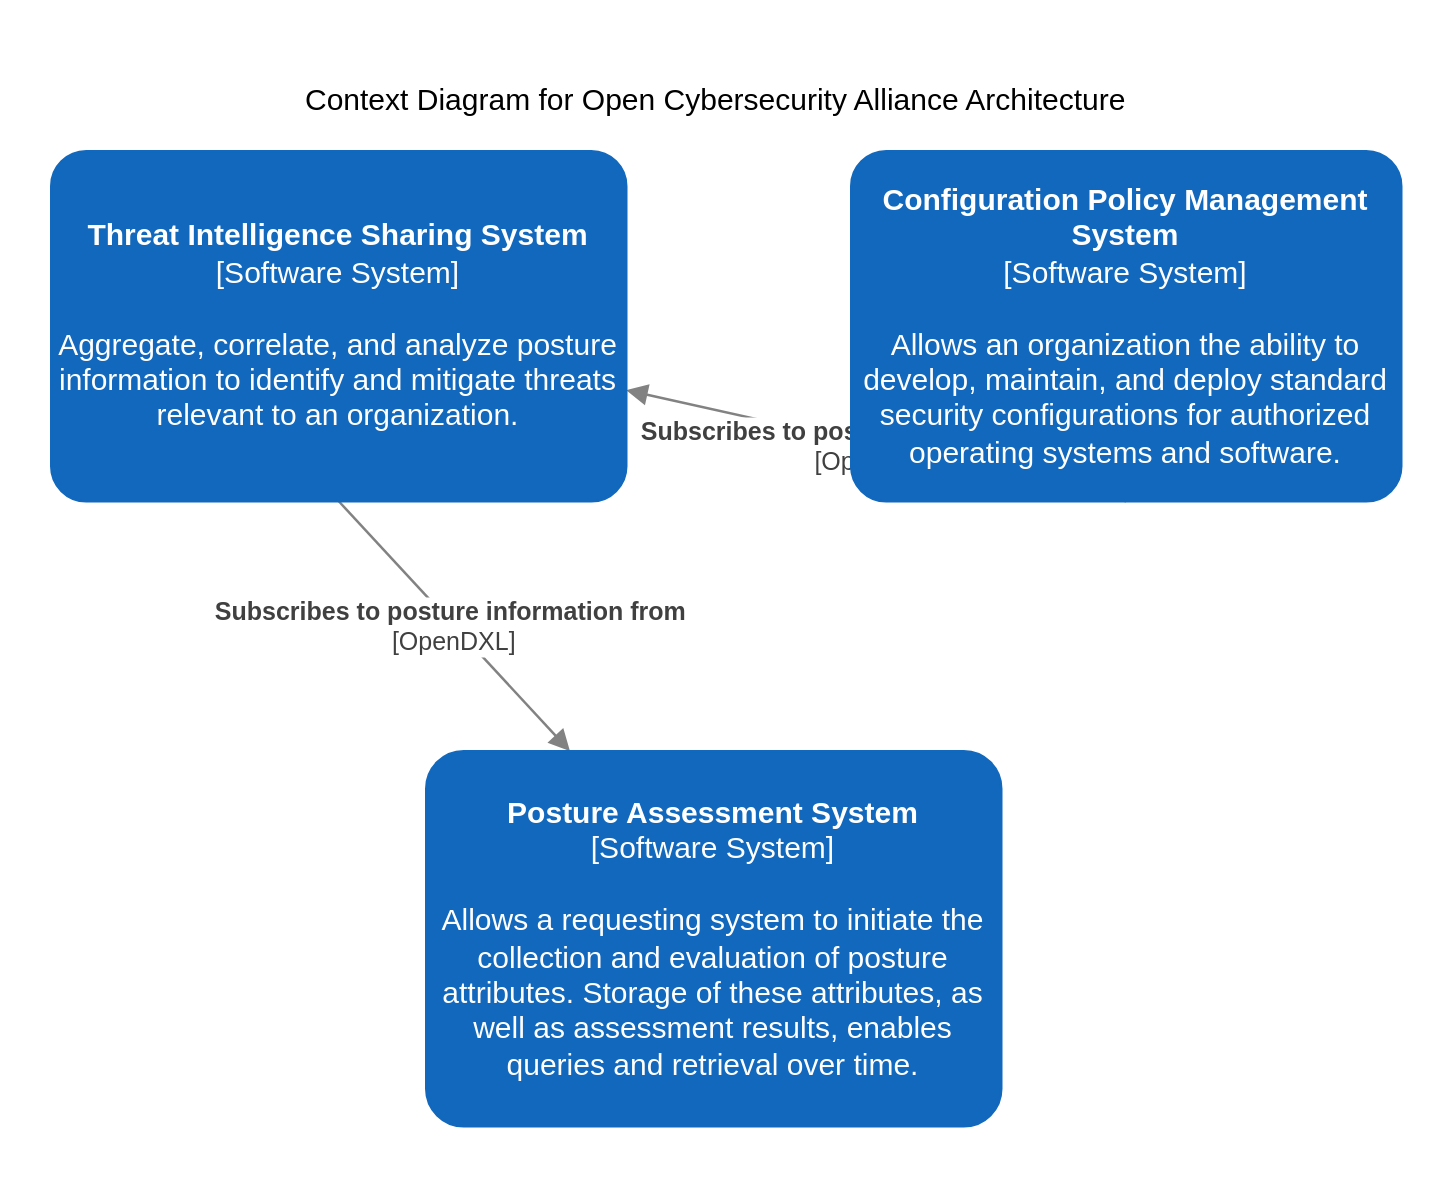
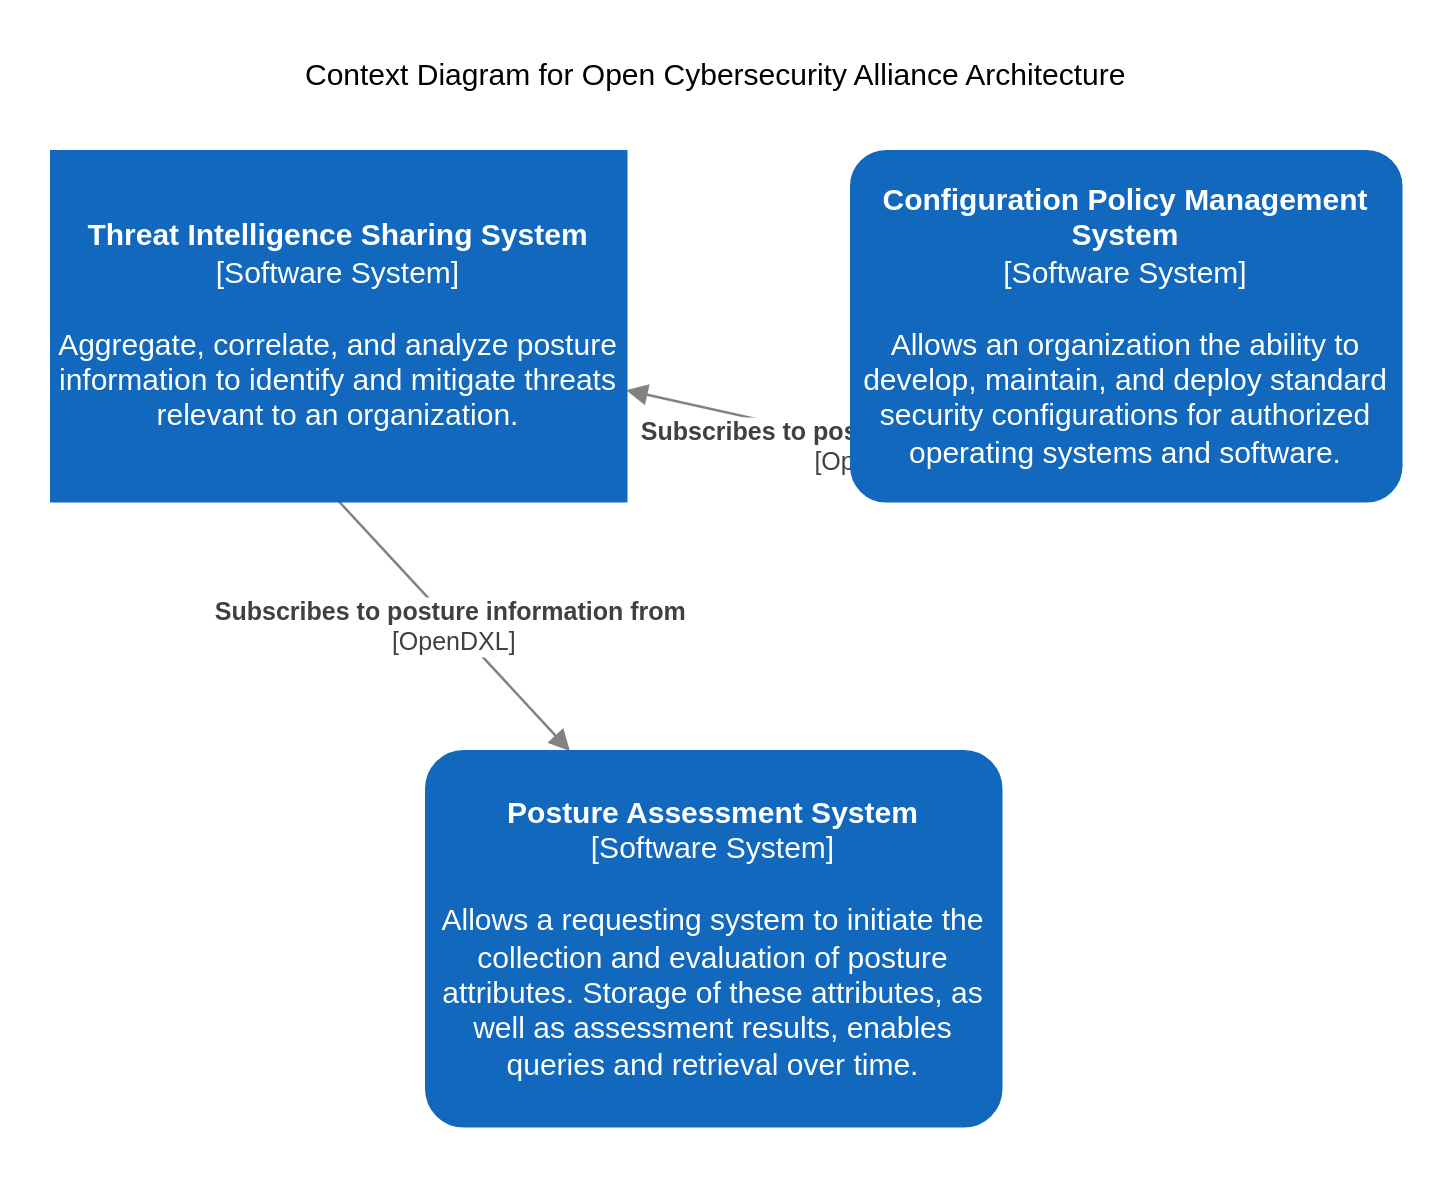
  <mxCell id="0" />
  <mxCell id="1" parent="0" />
  <mxCell id="2" value="&lt;span style=&quot;font-size: 10px&quot;&gt;&lt;b&gt;Subscribes to posture information from&amp;nbsp;&lt;br&gt;&lt;/b&gt;[OpenDXL]&lt;br&gt;&lt;/span&gt;" style="endArrow=block;html=1;fontSize=10;fontColor=#404040;strokeWidth=1;endFill=1;strokeColor=#828282;elbow=vertical;exitX=0.5;exitY=1;exitDx=0;exitDy=0;exitPerimeter=0;entryX=0.25;entryY=0;entryDx=0;entryDy=0;entryPerimeter=0;" parent="1" source="5" target="6" edge="1"><mxGeometry width="50" height="50" relative="1" as="geometry"><mxPoint x="175" y="180" as="sourcePoint" /><mxPoint x="268.333" y="320" as="targetPoint" /></mxGeometry></mxCell>
  <mxCell id="3" value="&lt;span style=&quot;font-size: 10px&quot;&gt;&lt;b&gt;Subscribes to posture information from&lt;br&gt;&lt;/b&gt;&lt;/span&gt;[OpenDXL]&lt;span style=&quot;font-size: 10px&quot;&gt;&lt;br&gt;&lt;/span&gt;" style="endArrow=block;html=1;fontSize=10;fontColor=#404040;strokeWidth=1;endFill=1;strokeColor=#828282;elbow=vertical;exitX=0.5;exitY=1;exitDx=0;exitDy=0;exitPerimeter=0;" parent="1" source="7" target="5" edge="1"><mxGeometry width="50" height="50" relative="1" as="geometry"><mxPoint x="467.5" y="180" as="sourcePoint" /><mxPoint x="368" y="330" as="targetPoint" /></mxGeometry></mxCell>
- <mxCell id="4" value="Context &lt;span style=&quot;text-align: center&quot;&gt;Diagram for Open Cybersecurity Alliance Architecture&lt;/span&gt;" style="text;html=1;strokeColor=none;fillColor=none;align=left;verticalAlign=middle;whiteSpace=wrap;rounded=0;" parent="1" vertex="1"><mxGeometry x="120" width="360" height="40" as="geometry" y="20" /></mxCell>
- <mxCell id="5" value="&lt;b&gt;Threat Intelligence Sharing System&lt;/b&gt;&lt;div&gt;[Software System]&lt;/div&gt;&lt;br&gt;&lt;div&gt;Aggregate, correlate, and analyze posture information to identify and mitigate threats relevant to an organization.&lt;/div&gt;" style="rounded=1;whiteSpace=wrap;html=1;labelBackgroundColor=none;fillColor=#1168BD;fontColor=#ffffff;align=center;arcSize=10;strokeColor=#1168BD;metaEdit=1;metaData={&quot;c4Type&quot;:{&quot;editable&quot;:false}};points=[[0.25,0,0],[0.5,0,0],[0.75,0,0],[1,0.25,0],[1,0.5,0],[1,0.75,0],[0.75,1,0],[0.5,1,0],[0.25,1,0],[0,0.75,0],[0,0.5,0],[0,0.25,0]];" parent="1" vertex="1"><mxGeometry x="20" y="60" width="230" height="140" as="geometry" /></mxCell>
+ <mxCell id="4" value="Context &lt;span style=&quot;text-align: center&quot;&gt;Diagram for Open Cybersecurity Alliance Architecture&lt;/span&gt;" style="text;html=1;strokeColor=none;fillColor=none;align=left;verticalAlign=middle;whiteSpace=wrap;rounded=0;" parent="1" vertex="1"><mxGeometry x="120" y="10" width="360" height="40" as="geometry" /></mxCell>
+ <mxCell id="5" value="&lt;b&gt;Threat Intelligence Sharing System&lt;/b&gt;&lt;div&gt;[Software System]&lt;/div&gt;&lt;br&gt;&lt;div&gt;Aggregate, correlate, and analyze posture information to identify and mitigate threats relevant to an organization.&lt;/div&gt;" style="whiteSpace=wrap;html=1;labelBackgroundColor=none;fillColor=#1168BD;fontColor=#ffffff;align=center;arcSize=10;strokeColor=#1168BD;metaEdit=1;metaData={&quot;c4Type&quot;:{&quot;editable&quot;:false}};points=[[0.25,0,0],[0.5,0,0],[0.75,0,0],[1,0.25,0],[1,0.5,0],[1,0.75,0],[0.75,1,0],[0.5,1,0],[0.25,1,0],[0,0.75,0],[0,0.5,0],[0,0.25,0]];rounded=0;" parent="1" vertex="1"><mxGeometry x="20" y="60" width="230" height="140" as="geometry" /></mxCell>
  <mxCell id="6" value="&lt;b&gt;Posture Assessment System&lt;/b&gt;&lt;div&gt;[Software System]&lt;/div&gt;&lt;br&gt;&lt;div&gt;Allows a requesting system to initiate the collection and evaluation of posture attributes. Storage of these attributes, as well as assessment results, enables queries and retrieval over time.&lt;/div&gt;" style="rounded=1;whiteSpace=wrap;html=1;labelBackgroundColor=none;fillColor=#1168BD;fontColor=#ffffff;align=center;arcSize=10;strokeColor=#1168BD;metaEdit=1;metaData={&quot;c4Type&quot;:{&quot;editable&quot;:false}};points=[[0.25,0,0],[0.5,0,0],[0.75,0,0],[1,0.25,0],[1,0.5,0],[1,0.75,0],[0.75,1,0],[0.5,1,0],[0.25,1,0],[0,0.75,0],[0,0.5,0],[0,0.25,0]];" parent="1" vertex="1"><mxGeometry x="170" y="300" width="230" height="150" as="geometry" /></mxCell>
  <mxCell id="7" value="&lt;b&gt;Configuration Policy Management System&lt;/b&gt;&lt;div&gt;[Software System]&lt;/div&gt;&lt;br&gt;&lt;div&gt;Allows an organization the ability to develop, maintain, and deploy standard security configurations for authorized operating systems and software.&lt;/div&gt;" style="rounded=1;whiteSpace=wrap;html=1;labelBackgroundColor=none;fillColor=#1168BD;fontColor=#ffffff;align=center;arcSize=10;strokeColor=#1168BD;metaEdit=1;metaData={&quot;c4Type&quot;:{&quot;editable&quot;:false}};points=[[0.25,0,0],[0.5,0,0],[0.75,0,0],[1,0.25,0],[1,0.5,0],[1,0.75,0],[0.75,1,0],[0.5,1,0],[0.25,1,0],[0,0.75,0],[0,0.5,0],[0,0.25,0]];" parent="1" vertex="1"><mxGeometry x="340" y="60" width="220" height="140" as="geometry" /></mxCell>
